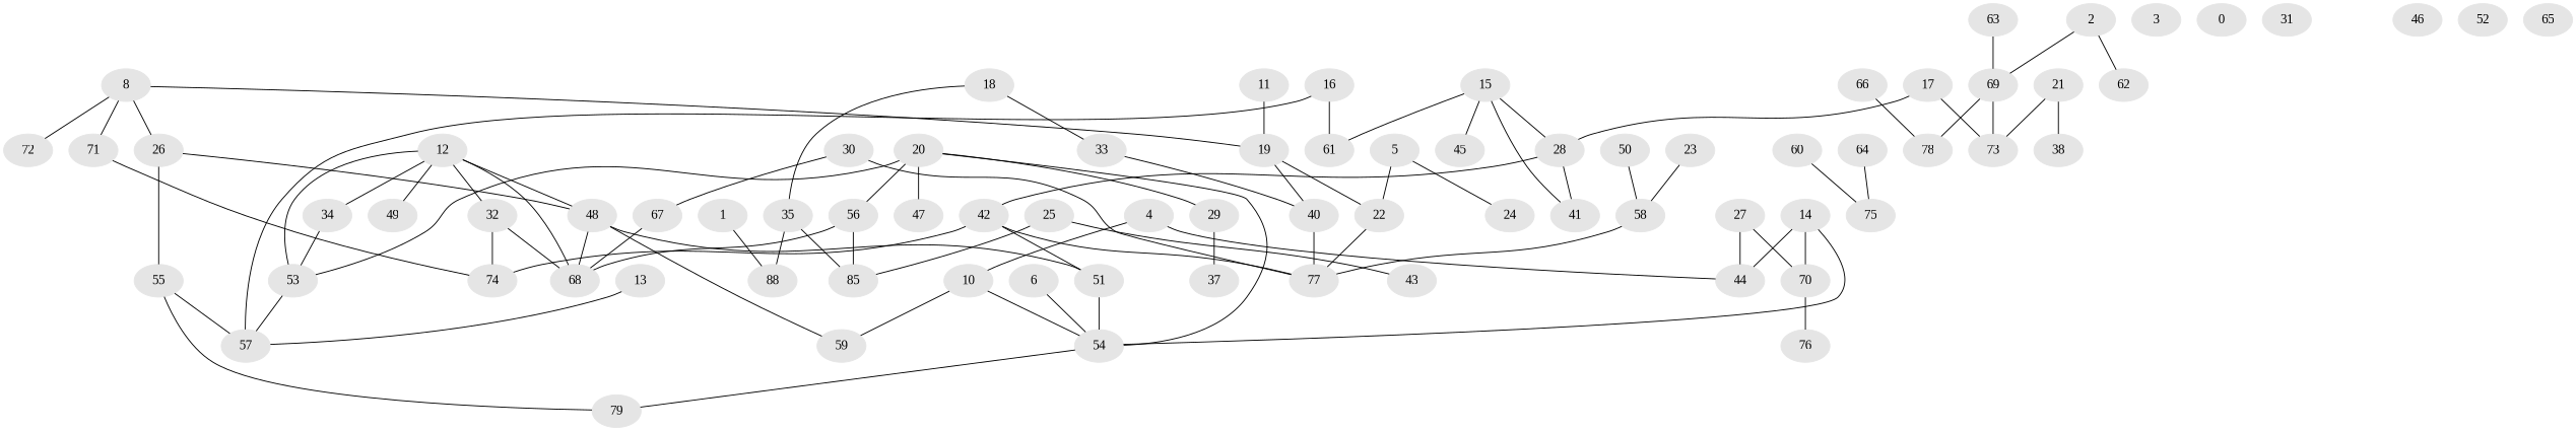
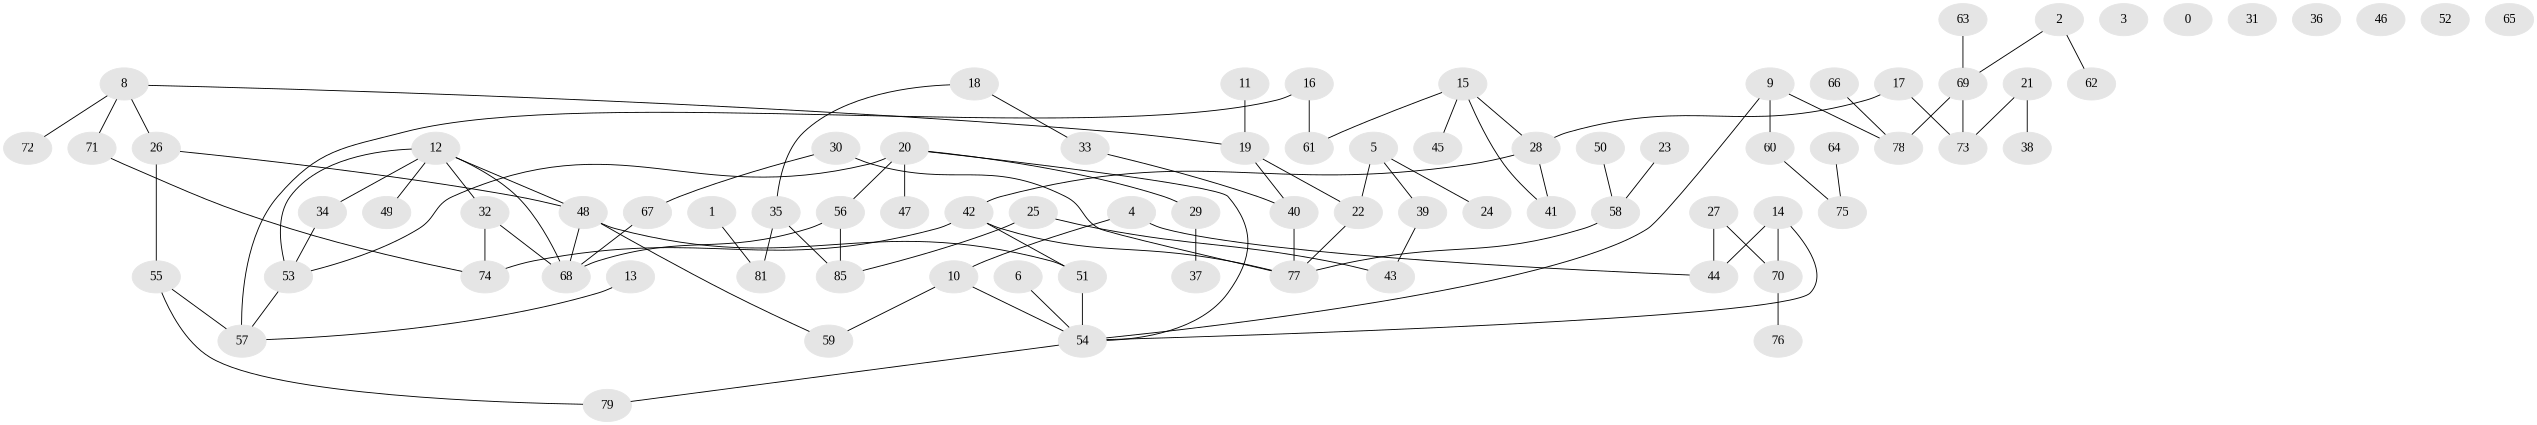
  graph {
    fontname="Liberation Serif"
    node [color=gray90 fontname="Liberation Serif" style=filled]
    edge [fontname="Liberation Serif"]
    1
-   81 [label=88]
+   81
    2
    62
    69
    78
    73
    3
    4
    10
    44
    54
    59
    5
    22
    24
+   39
    77
    43
    6
    79
    n22 [label=0]
    8
    19
    26
    71
    72
    40
    48
    55
    74
+   9
    60
    75
    53
    57
    11
    12
    32
    34
    49
    68
    51
    13
    14
    70
    76
    15
    28
    41
    45
    61
    42
    16
    17
    18
    33
    35
    n59 [label=85]
    20
    29
    47
    56
    37
    21
    38
    23
    58
    25
    27
    30
    67
    31
+   36
    46
    50
    52
    63
    64
    65
    66
    1 -- 81
    2 -- 62
    2 -- 69
    69 -- 78
    69 -- 73
    4 -- 10
    4 -- 44
    10 -- 54
    10 -- 59
    54 -- 79
    5 -- 22
    5 -- 24
+   5 -- 39
    22 -- 77
+   39 -- 43
    6 -- 54
    8 -- 19
    8 -- 26
    8 -- 71
    8 -- 72
    19 -- 22
    19 -- 40
    26 -- 48
    26 -- 55
    71 -- 74
    40 -- 77
    48 -- 59
    48 -- 68
    48 -- 51
    55 -- 79
    55 -- 57
+   9 -- 78
+   9 -- 54
+   9 -- 60
    60 -- 75
    53 -- 57
    11 -- 19
    12 -- 48
    12 -- 53
    12 -- 32
    12 -- 34
    12 -- 49
    12 -- 68
    32 -- 74
    32 -- 68
    34 -- 53
    51 -- 54
    13 -- 57
    14 -- 44
    14 -- 54
    14 -- 70
    70 -- 76
    15 -- 28
    15 -- 41
    15 -- 45
    15 -- 61
    28 -- 41
    28 -- 42
    42 -- 77
    42 -- 74
    42 -- 51
    16 -- 57
    16 -- 61
    17 -- 73
    17 -- 28
    18 -- 33
    18 -- 35
    33 -- 40
    35 -- 81
    35 -- n59
    20 -- 54
    20 -- 53
    20 -- 29
    20 -- 47
    20 -- 56
    29 -- 37
    56 -- 68
    56 -- n59
    21 -- 73
    21 -- 38
    23 -- 58
    58 -- 77
    25 -- 43
    25 -- n59
    27 -- 44
    27 -- 70
    30 -- 77
    30 -- 67
    67 -- 68
    50 -- 58
    63 -- 69
    64 -- 75
    66 -- 78
  }
